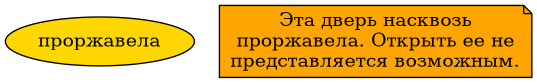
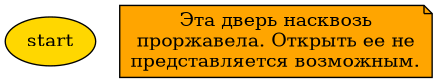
  digraph {
    node [color="#000000" style=filled]
-   start [fillcolor=gold shape=ellipse label="проржавела"]
+   start [fillcolor=gold shape=ellipse]
    n2 [fillcolor=orange label="Эта дверь насквозь\nпроржавела. Открыть ее не\nпредставляется возможным." shape=note]
  }
